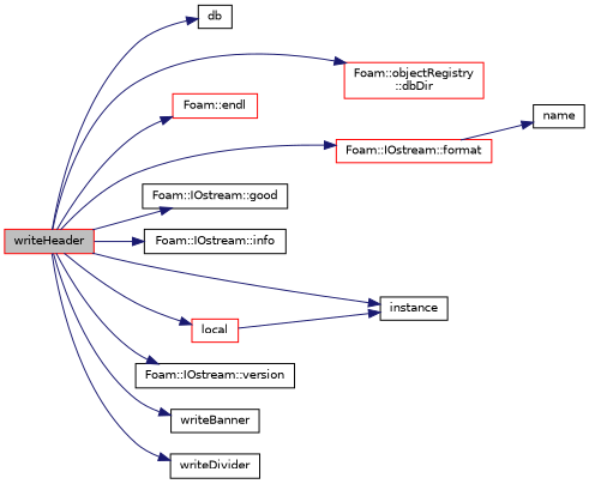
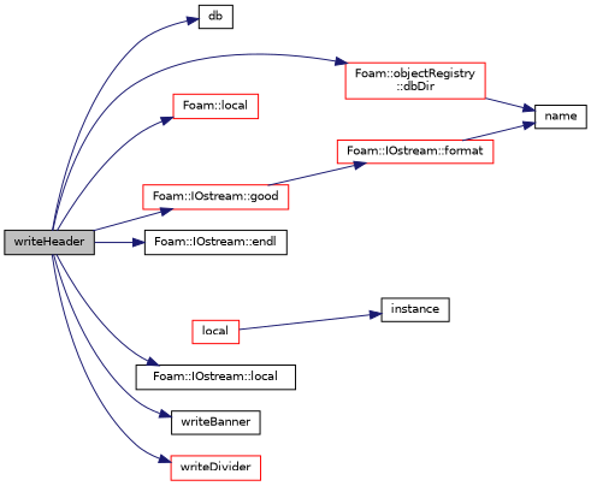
  digraph {
    rankdir=LR
    node [color=black fontname=Helvetica fontsize=10 shape=record]
    edge [color=midnightblue fontname=Helvetica fontsize=10 labelfontname=Helvetica labelfontsize=10 style=solid]
-   n1 [color=red fillcolor=grey75 fontcolor=black height=0.2 label=writeHeader style=filled width=0.4]
+   n1 [fillcolor=grey75 fontcolor=black height=0.2 label=writeHeader style=filled width=0.4]
    n2 [height=0.2 label=db width=0.4]
    n3 [color=red height=0.2 label="Foam::objectRegistry\l::dbDir" width=0.4]
-   n4 [color=red height=0.2 label="Foam::endl" width=0.4]
+   n4 [color=red height=0.2 label="Foam::local" width=0.4]
    n5 [color=red height=0.2 label="Foam::IOstream::format" width=0.4]
-   n6 [height=0.2 label="Foam::IOstream::good" width=0.4]
-   n7 [height=0.2 label="Foam::IOstream::info" width=0.4]
+   n6 [color=red height=0.2 label="Foam::IOstream::good" width=0.4]
+   n7 [height=0.2 label="Foam::IOstream::endl" width=0.4]
    n8 [height=0.2 label=instance width=0.4]
    n9 [color=red height=0.2 label=local width=0.4]
-   n10 [height=0.2 label="Foam::IOstream::version" width=0.4]
+   n10 [height=0.2 label="Foam::IOstream::local" width=0.4]
    n11 [height=0.2 label=writeBanner width=0.4]
-   n12 [height=0.2 label=writeDivider width=0.4]
+   n12 [color=red height=0.2 label=writeDivider width=0.4]
    n13 [height=0.2 label=name width=0.4]
    n1 -> n2
    n1 -> n3
    n1 -> n4
-   n1 -> n5
+   n6 -> n5
    n1 -> n6
    n1 -> n7
-   n1 -> n8
-   n1 -> n9
    n1 -> n10
    n1 -> n11
    n1 -> n12
+   n3 -> n13
    n5 -> n13
    n9 -> n8
  }
